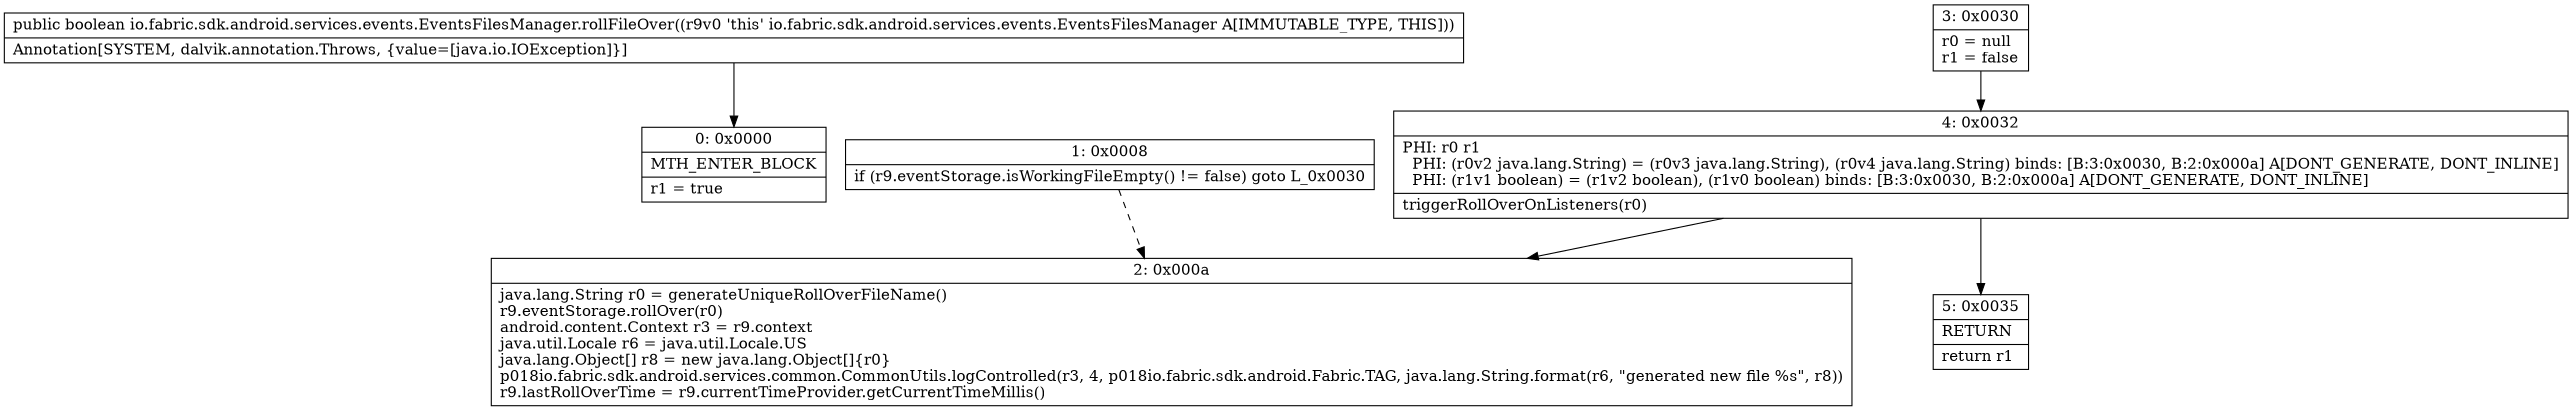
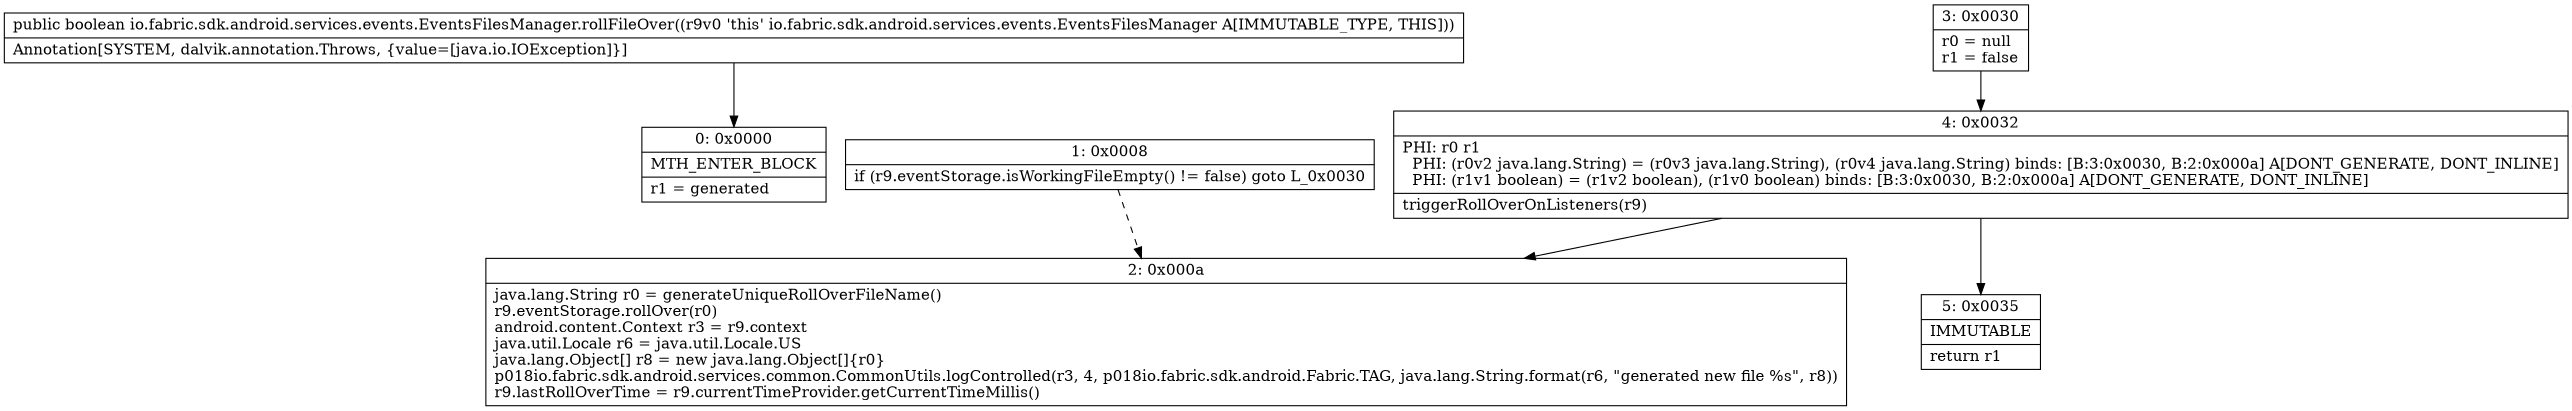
  digraph {
    node [shape=record]
-   n1 [label="{0\:\ 0x0000|MTH_ENTER_BLOCK\l|r1 = true\l}"]
+   n1 [label="{0\:\ 0x0000|MTH_ENTER_BLOCK\l|r1 = generated\l}"]
    n2 [label="{1\:\ 0x0008|if (r9.eventStorage.isWorkingFileEmpty() != false) goto L_0x0030\l}"]
    n3 [label="{2\:\ 0x000a|java.lang.String r0 = generateUniqueRollOverFileName()\lr9.eventStorage.rollOver(r0)\landroid.content.Context r3 = r9.context\ljava.util.Locale r6 = java.util.Locale.US\ljava.lang.Object[] r8 = new java.lang.Object[]\{r0\}\lp018io.fabric.sdk.android.services.common.CommonUtils.logControlled(r3, 4, p018io.fabric.sdk.android.Fabric.TAG, java.lang.String.format(r6, \"generated new file %s\", r8))\lr9.lastRollOverTime = r9.currentTimeProvider.getCurrentTimeMillis()\l}"]
    n4 [label="{3\:\ 0x0030|r0 = null\lr1 = false\l}"]
-   n5 [label="{4\:\ 0x0032|PHI: r0 r1 \l  PHI: (r0v2 java.lang.String) = (r0v3 java.lang.String), (r0v4 java.lang.String) binds: [B:3:0x0030, B:2:0x000a] A[DONT_GENERATE, DONT_INLINE]\l  PHI: (r1v1 boolean) = (r1v2 boolean), (r1v0 boolean) binds: [B:3:0x0030, B:2:0x000a] A[DONT_GENERATE, DONT_INLINE]\l|triggerRollOverOnListeners(r0)\l}"]
-   n6 [label="{5\:\ 0x0035|RETURN\l|return r1\l}"]
+   n5 [label="{4\:\ 0x0032|PHI: r0 r1 \l  PHI: (r0v2 java.lang.String) = (r0v3 java.lang.String), (r0v4 java.lang.String) binds: [B:3:0x0030, B:2:0x000a] A[DONT_GENERATE, DONT_INLINE]\l  PHI: (r1v1 boolean) = (r1v2 boolean), (r1v0 boolean) binds: [B:3:0x0030, B:2:0x000a] A[DONT_GENERATE, DONT_INLINE]\l|triggerRollOverOnListeners(r9)\l}"]
+   n6 [label="{5\:\ 0x0035|IMMUTABLE\l|return r1\l}"]
    n7 [label="{public boolean io.fabric.sdk.android.services.events.EventsFilesManager.rollFileOver((r9v0 'this' io.fabric.sdk.android.services.events.EventsFilesManager A[IMMUTABLE_TYPE, THIS]))  | Annotation[SYSTEM, dalvik.annotation.Throws, \{value=[java.io.IOException]\}]\l}"]
    n2 -> n3 [style=dashed]
    n4 -> n5
    n5 -> n3
    n5 -> n6
    n7 -> n1
  }
